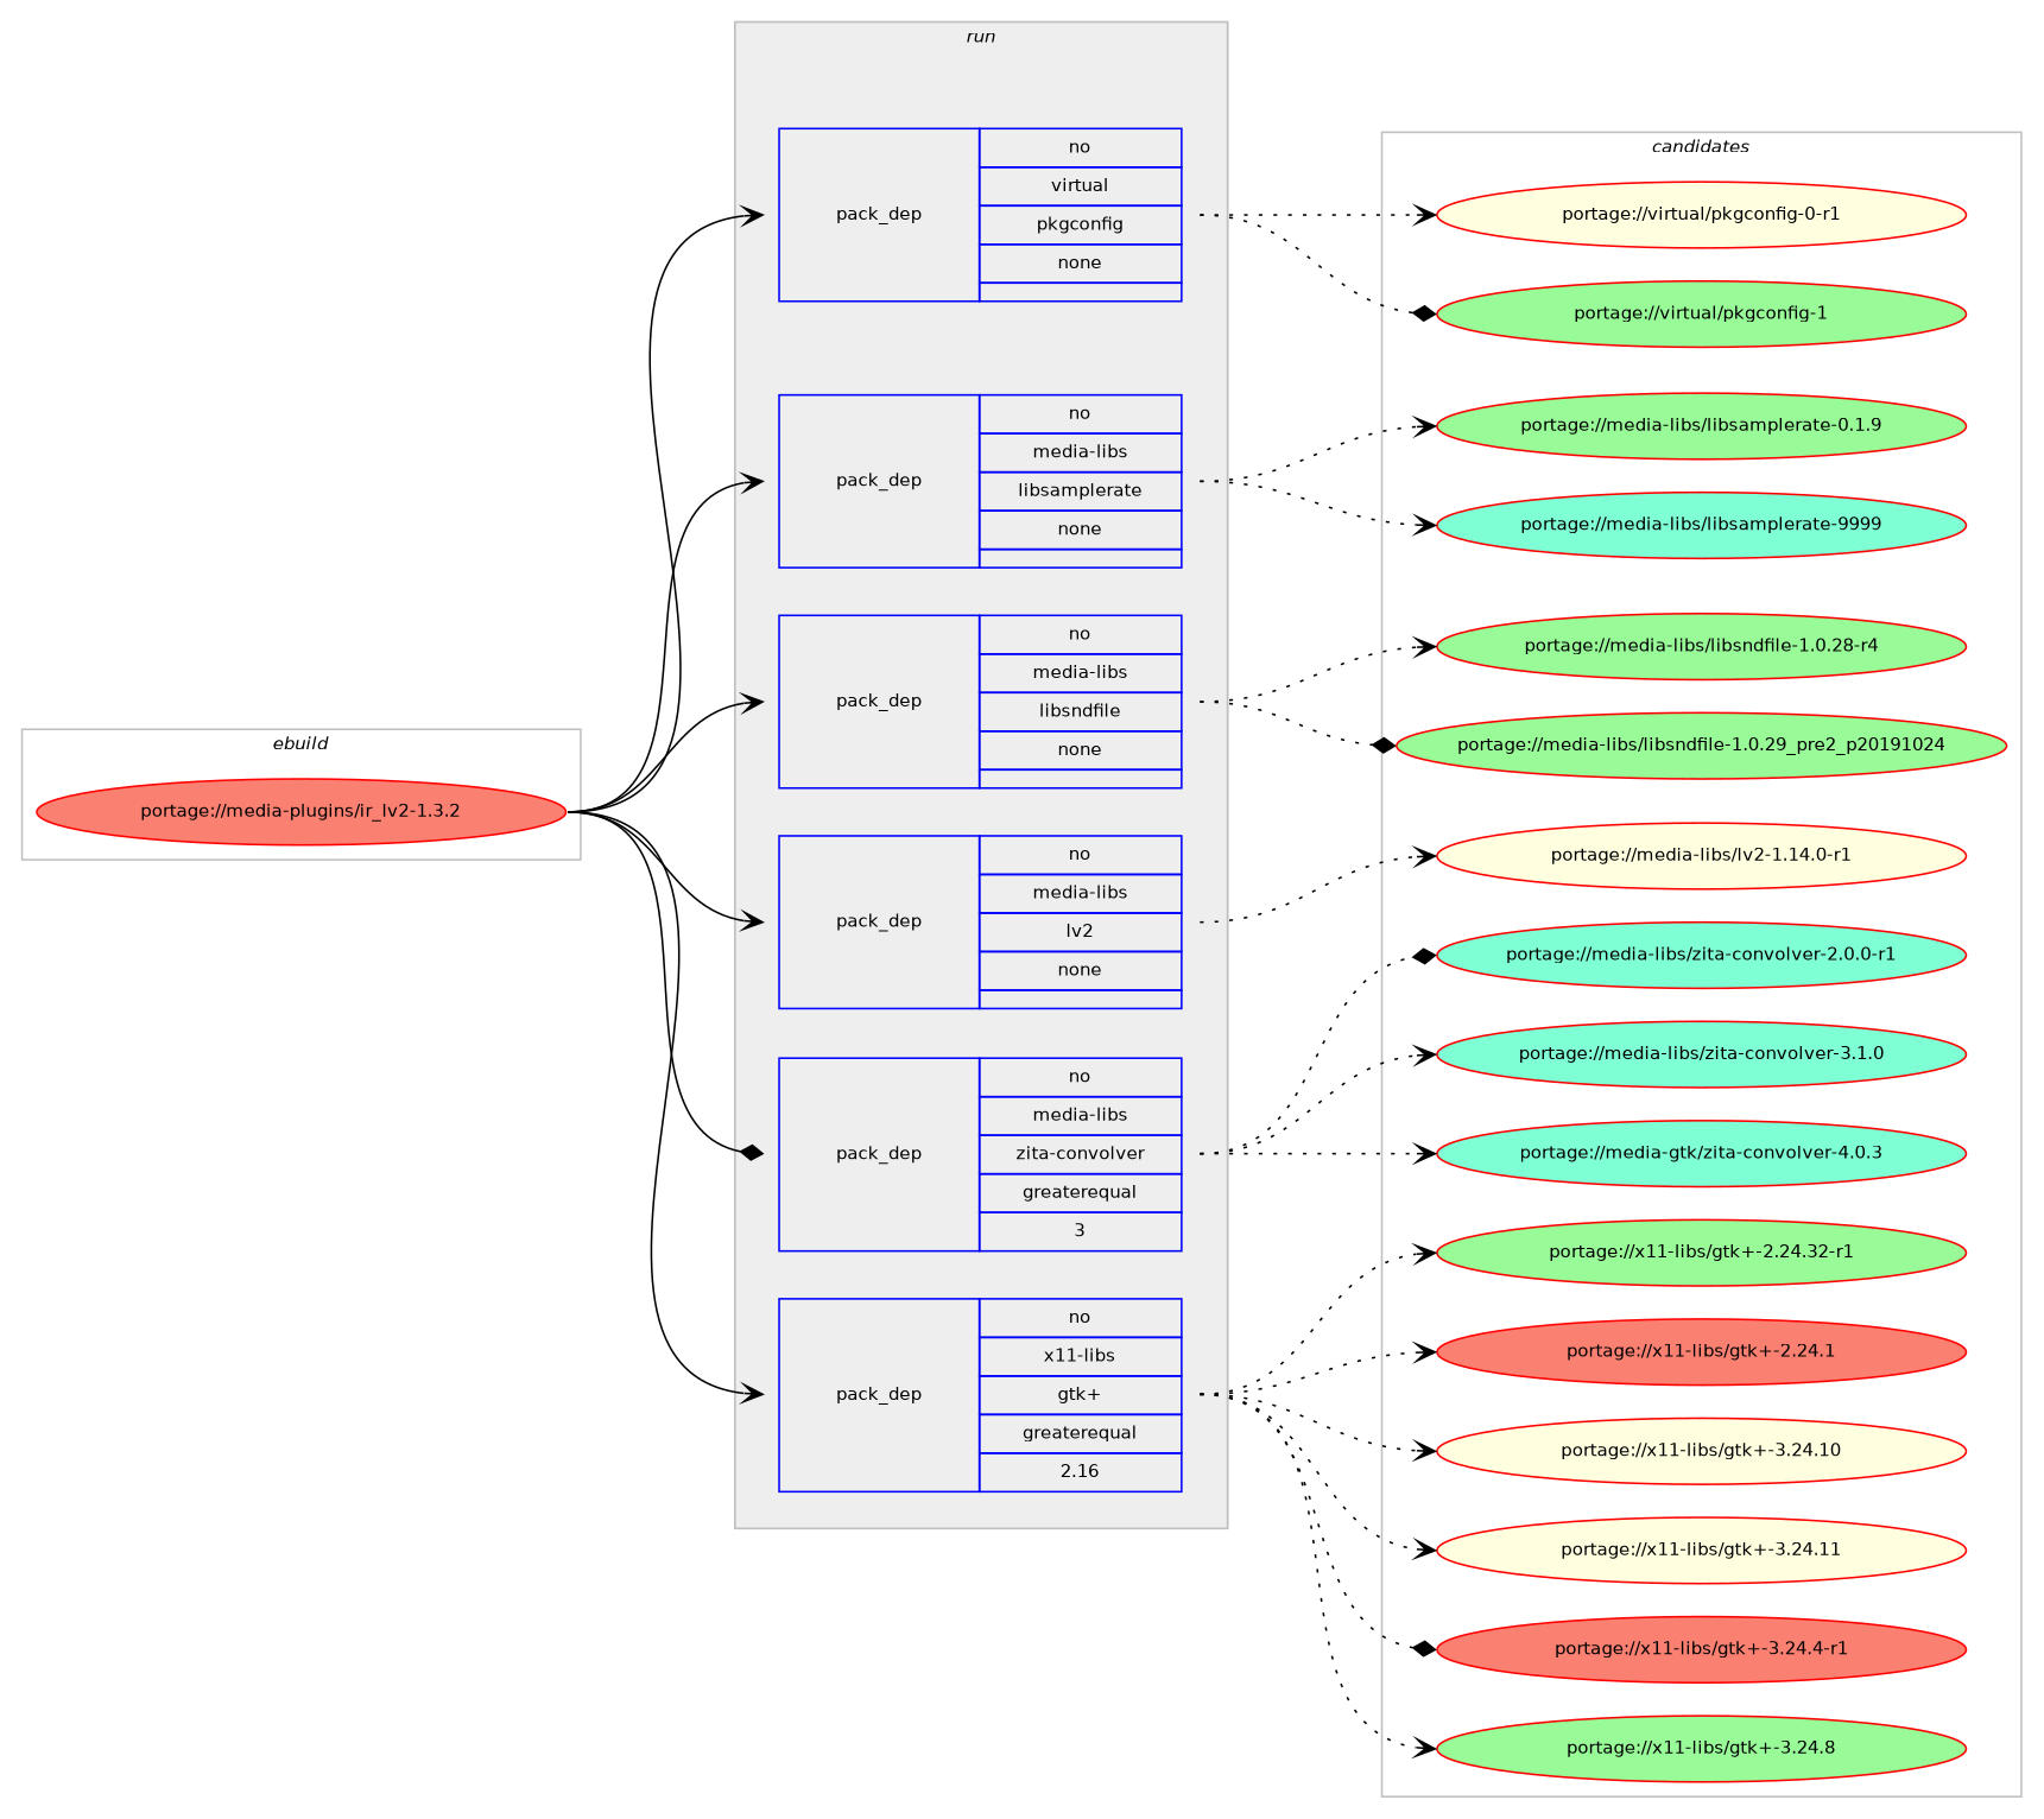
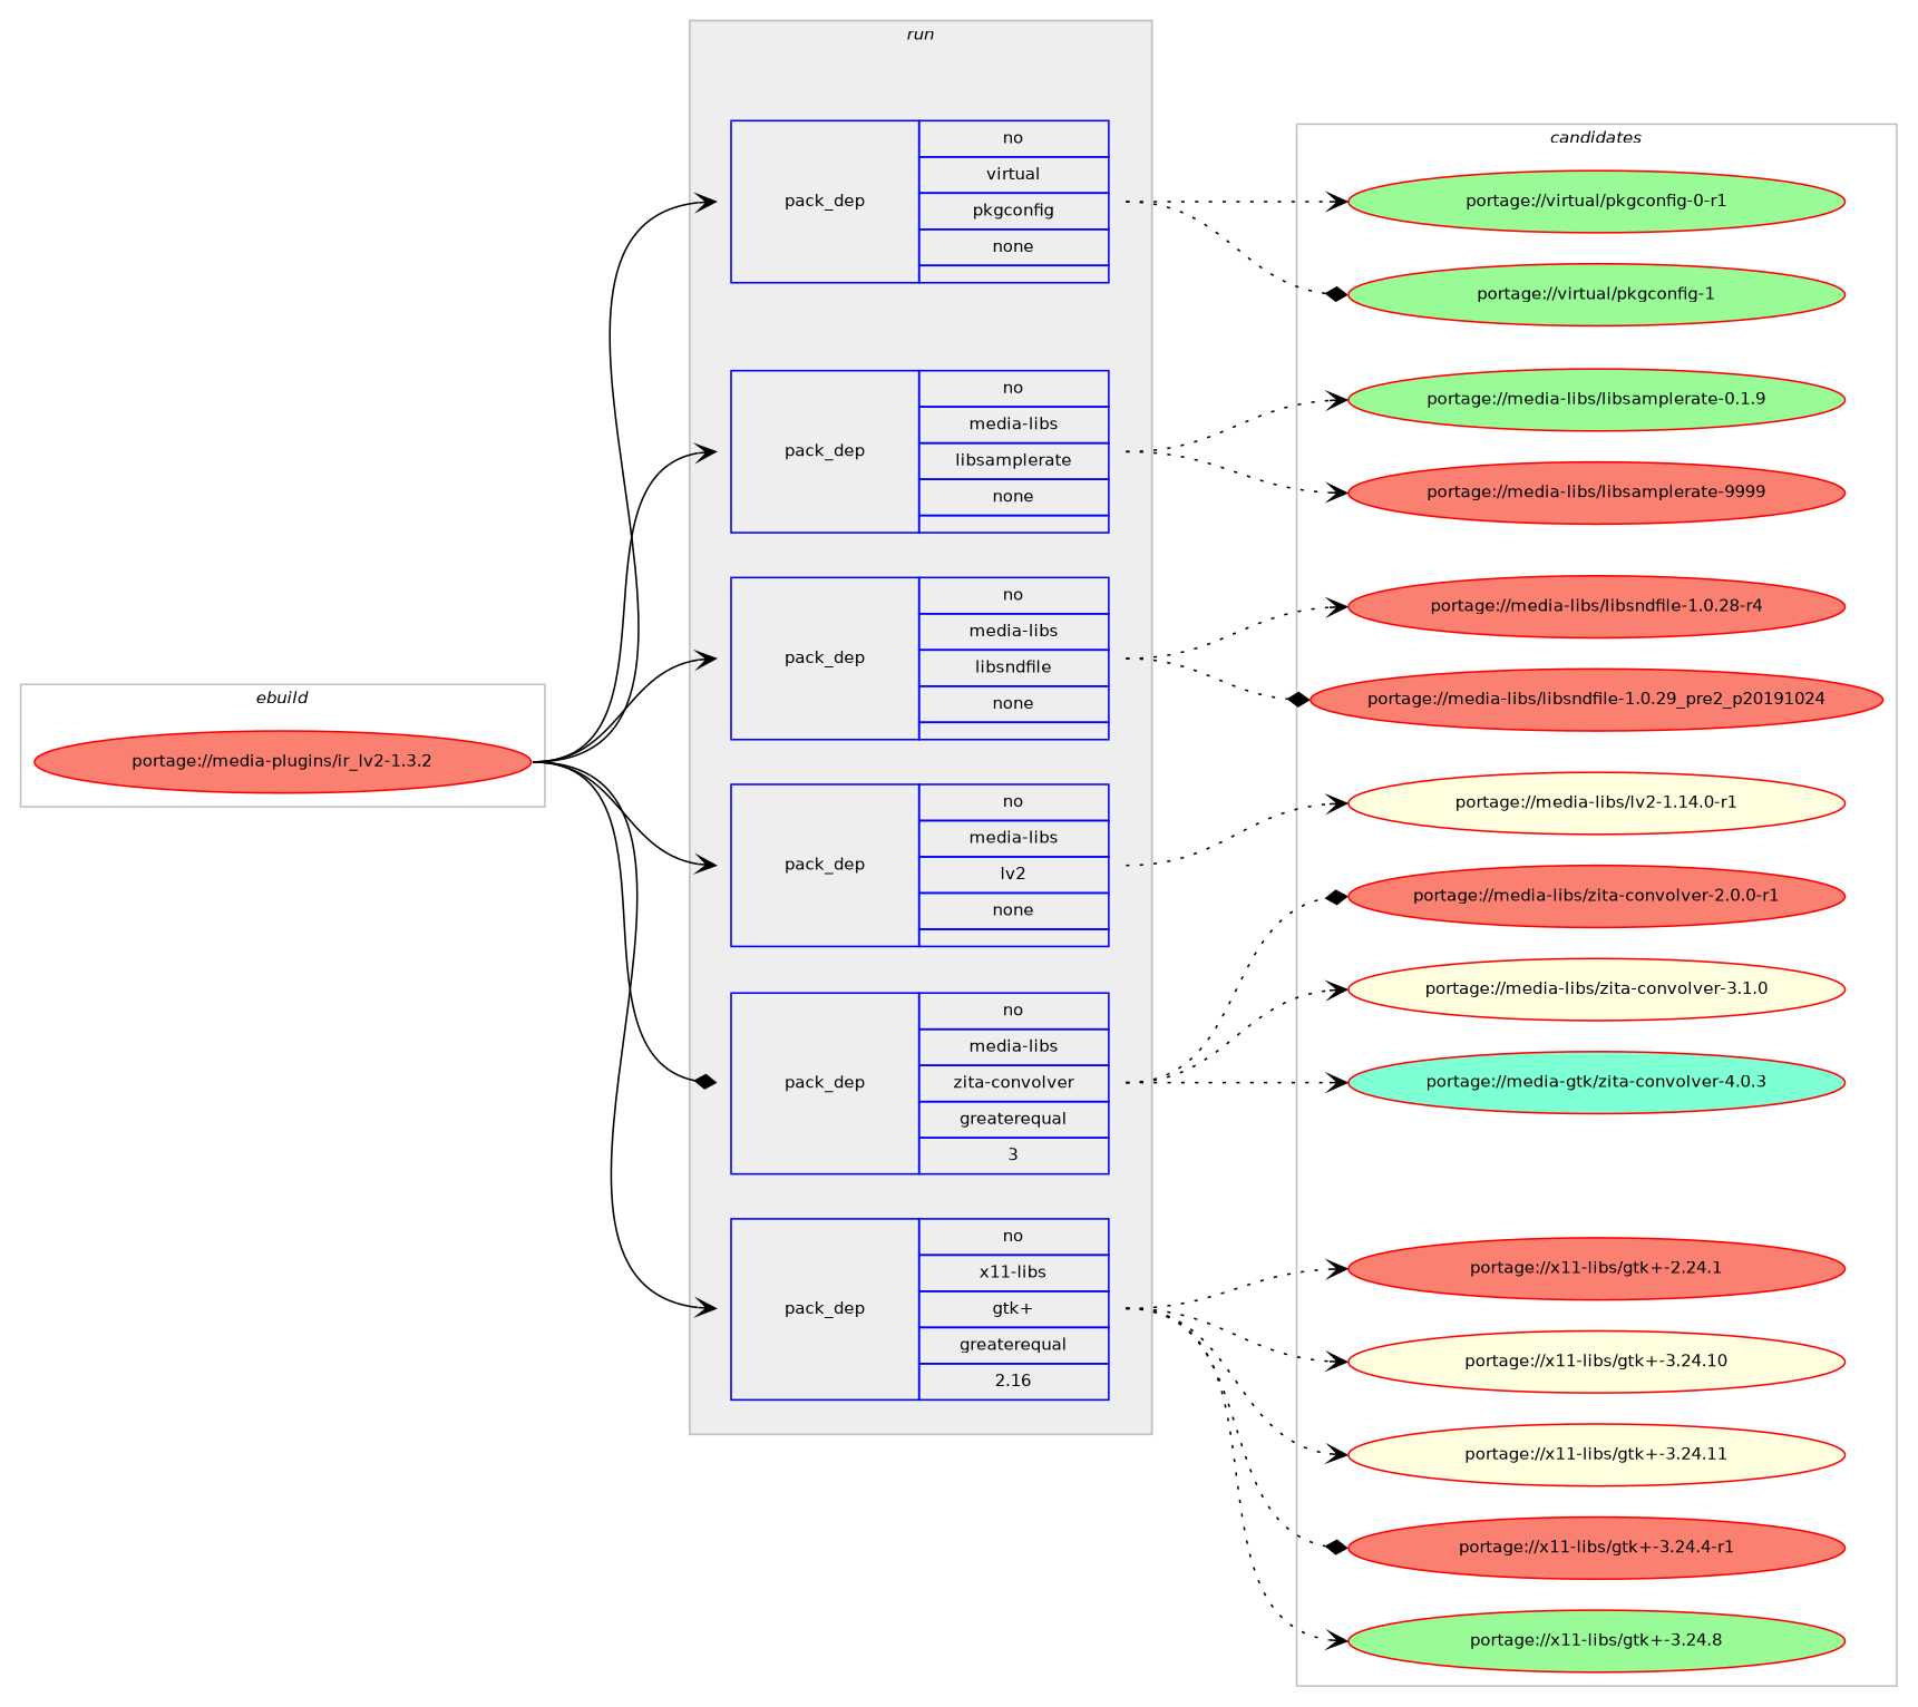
  digraph {
    compound=true
    concentrate=true
    fontname=Helvetica
    fontsize=10
    newrank=true
    rankdir=LR
    ranksep=1.5
    node [color=red fillcolor=palegreen fontname=Helvetica fontsize=10 style=filled]
    edge [arrowhead=vee headport=w style=dotted tailport=e weight=100]
    n1 [fillcolor=salmon label="portage://media-plugins/ir_lv2-1.3.2" width=4]
    n2 [color=blue label=<<TABLE BORDER="0" CELLBORDER="1" CELLSPACING="0" CELLPADDING="4" WIDTH="220"><TR><TD ROWSPAN="6" CELLPADDING="30">pack_dep</TD></TR><TR><TD WIDTH="110">no</TD></TR><TR><TD>virtual</TD></TR><TR><TD>pkgconfig</TD></TR><TR><TD>none</TD></TR><TR><TD></TD></TR></TABLE>> shape=none fillcolor="" style=""]
    n3 [color=blue label=<<TABLE BORDER="0" CELLBORDER="1" CELLSPACING="0" CELLPADDING="4" WIDTH="220"><TR><TD ROWSPAN="6" CELLPADDING="30">pack_dep</TD></TR><TR><TD WIDTH="110">no</TD></TR><TR><TD>media-libs</TD></TR><TR><TD>libsamplerate</TD></TR><TR><TD>none</TD></TR><TR><TD></TD></TR></TABLE>> shape=none fillcolor="" style=""]
    n4 [color=blue label=<<TABLE BORDER="0" CELLBORDER="1" CELLSPACING="0" CELLPADDING="4" WIDTH="220"><TR><TD ROWSPAN="6" CELLPADDING="30">pack_dep</TD></TR><TR><TD WIDTH="110">no</TD></TR><TR><TD>media-libs</TD></TR><TR><TD>libsndfile</TD></TR><TR><TD>none</TD></TR><TR><TD></TD></TR></TABLE>> shape=none fillcolor="" style=""]
    n5 [color=blue label=<<TABLE BORDER="0" CELLBORDER="1" CELLSPACING="0" CELLPADDING="4" WIDTH="220"><TR><TD ROWSPAN="6" CELLPADDING="30">pack_dep</TD></TR><TR><TD WIDTH="110">no</TD></TR><TR><TD>media-libs</TD></TR><TR><TD>lv2</TD></TR><TR><TD>none</TD></TR><TR><TD></TD></TR></TABLE>> shape=none fillcolor="" style=""]
    n6 [color=blue label=<<TABLE BORDER="0" CELLBORDER="1" CELLSPACING="0" CELLPADDING="4" WIDTH="220"><TR><TD ROWSPAN="6" CELLPADDING="30">pack_dep</TD></TR><TR><TD WIDTH="110">no</TD></TR><TR><TD>media-libs</TD></TR><TR><TD>zita-convolver</TD></TR><TR><TD>greaterequal</TD></TR><TR><TD>3</TD></TR></TABLE>> shape=none fillcolor="" style=""]
    n7 [color=blue label=<<TABLE BORDER="0" CELLBORDER="1" CELLSPACING="0" CELLPADDING="4" WIDTH="220"><TR><TD ROWSPAN="6" CELLPADDING="30">pack_dep</TD></TR><TR><TD WIDTH="110">no</TD></TR><TR><TD>x11-libs</TD></TR><TR><TD>gtk+</TD></TR><TR><TD>greaterequal</TD></TR><TR><TD>2.16</TD></TR></TABLE>> shape=none fillcolor="" style=""]
-   n8 [fillcolor=lightyellow label="portage://virtual/pkgconfig-0-r1" width=4]
+   n8 [label="portage://virtual/pkgconfig-0-r1" width=4]
    n9 [label="portage://virtual/pkgconfig-1" width=4]
    n10 [label="portage://media-libs/libsamplerate-0.1.9" width=4]
-   n11 [fillcolor=aquamarine label="portage://media-libs/libsamplerate-9999" width=4]
-   n12 [label="portage://media-libs/libsndfile-1.0.28-r4" width=4]
-   n13 [label="portage://media-libs/libsndfile-1.0.29_pre2_p20191024" width=4]
+   n11 [fillcolor=salmon label="portage://media-libs/libsamplerate-9999" width=4]
+   n12 [fillcolor=salmon label="portage://media-libs/libsndfile-1.0.28-r4" width=4]
+   n13 [fillcolor=salmon label="portage://media-libs/libsndfile-1.0.29_pre2_p20191024" width=4]
    n14 [fillcolor=lightyellow label="portage://media-libs/lv2-1.14.0-r1" width=4]
-   n15 [fillcolor=aquamarine label="portage://media-libs/zita-convolver-2.0.0-r1" width=4]
-   n16 [fillcolor=aquamarine label="portage://media-libs/zita-convolver-3.1.0" width=4]
+   n15 [fillcolor=salmon label="portage://media-libs/zita-convolver-2.0.0-r1" width=4]
+   n16 [fillcolor=lightyellow label="portage://media-libs/zita-convolver-3.1.0" width=4]
    n17 [fillcolor=aquamarine label="portage://media-gtk/zita-convolver-4.0.3" width=4]
-   n18 [label="portage://x11-libs/gtk+-2.24.32-r1" width=4]
    n19 [fillcolor=salmon label="portage://x11-libs/gtk+-2.24.1" width=4]
    n20 [fillcolor=lightyellow label="portage://x11-libs/gtk+-3.24.10" width=4]
    n21 [fillcolor=lightyellow label="portage://x11-libs/gtk+-3.24.11" width=4]
    n22 [fillcolor=salmon label="portage://x11-libs/gtk+-3.24.4-r1" width=4]
    n23 [label="portage://x11-libs/gtk+-3.24.8" width=4]
    subgraph cluster_1 {
      color=gray
      label=<<i>ebuild</i>>
      rank=same
      n1
    }
    subgraph cluster_2 {
      color=gray
      label=<<i>dependencies</i>>
      subgraph cluster_3 {
        color=gray
        fillcolor="#eeeeee"
        label=<<i>compile</i>>
        style=filled
        subgraph sub_4 {
          color=gray
          fillcolor="#eeeeee"
          label=<<i>compile</i>>
          style=filled
          n2
        }
      }
      subgraph cluster_5 {
        color=gray
        fillcolor="#eeeeee"
        label=<<i>compile and run</i>>
        style=filled
        subgraph sub_6 {
          color=gray
          fillcolor="#eeeeee"
          label=<<i>compile and run</i>>
          style=filled
          n3
        }
        subgraph sub_7 {
          color=gray
          fillcolor="#eeeeee"
          label=<<i>compile and run</i>>
          style=filled
          n4
        }
        subgraph sub_8 {
          color=gray
          fillcolor="#eeeeee"
          label=<<i>compile and run</i>>
          style=filled
          n5
        }
        subgraph sub_9 {
          color=gray
          fillcolor="#eeeeee"
          label=<<i>compile and run</i>>
          style=filled
          n6
        }
        subgraph sub_10 {
          color=gray
          fillcolor="#eeeeee"
          label=<<i>compile and run</i>>
          style=filled
          n7
        }
      }
      subgraph cluster_11 {
        color=gray
        fillcolor="#eeeeee"
        label=<<i>run</i>>
        style=filled
      }
    }
    subgraph cluster_12 {
      color=gray
      label=<<i>candidates</i>>
      rank=same
      subgraph sub_13 {
        color=black
        label=<<i>candidates</i>>
        nodesep=1
        rank=same
        n8
        n9
      }
      subgraph sub_14 {
        color=black
        label=<<i>candidates</i>>
        nodesep=1
        rank=same
        n10
        n11
      }
      subgraph sub_15 {
        color=black
        label=<<i>candidates</i>>
        nodesep=1
        rank=same
        n12
        n13
      }
      subgraph sub_16 {
        color=black
        label=<<i>candidates</i>>
        nodesep=1
        rank=same
        n14
      }
      subgraph sub_17 {
        color=black
        label=<<i>candidates</i>>
        nodesep=1
        rank=same
        n15
        n16
        n17
      }
      subgraph sub_18 {
        color=black
        label=<<i>candidates</i>>
        nodesep=1
        rank=same
-       n18
        n19
        n20
        n21
        n22
        n23
      }
    }
    n1 -> n2 [style=solid weight=20]
    n1 -> n3 [style=solid weight=20]
    n1 -> n4 [style=solid weight=20]
    n1 -> n5 [style=solid weight=20]
    n1 -> n6 [arrowhead=diamond style=solid weight=20]
    n1 -> n7 [style=solid weight=20]
    n2 -> n8
    n2 -> n9 [arrowhead=diamond]
    n3 -> n10
    n3 -> n11
    n4 -> n12
    n4 -> n13 [arrowhead=diamond]
    n5 -> n14
    n6 -> n15 [arrowhead=diamond]
    n6 -> n16
    n6 -> n17
-   n7 -> n18
    n7 -> n19
    n7 -> n20
    n7 -> n21
    n7 -> n22 [arrowhead=diamond]
    n7 -> n23
  }
